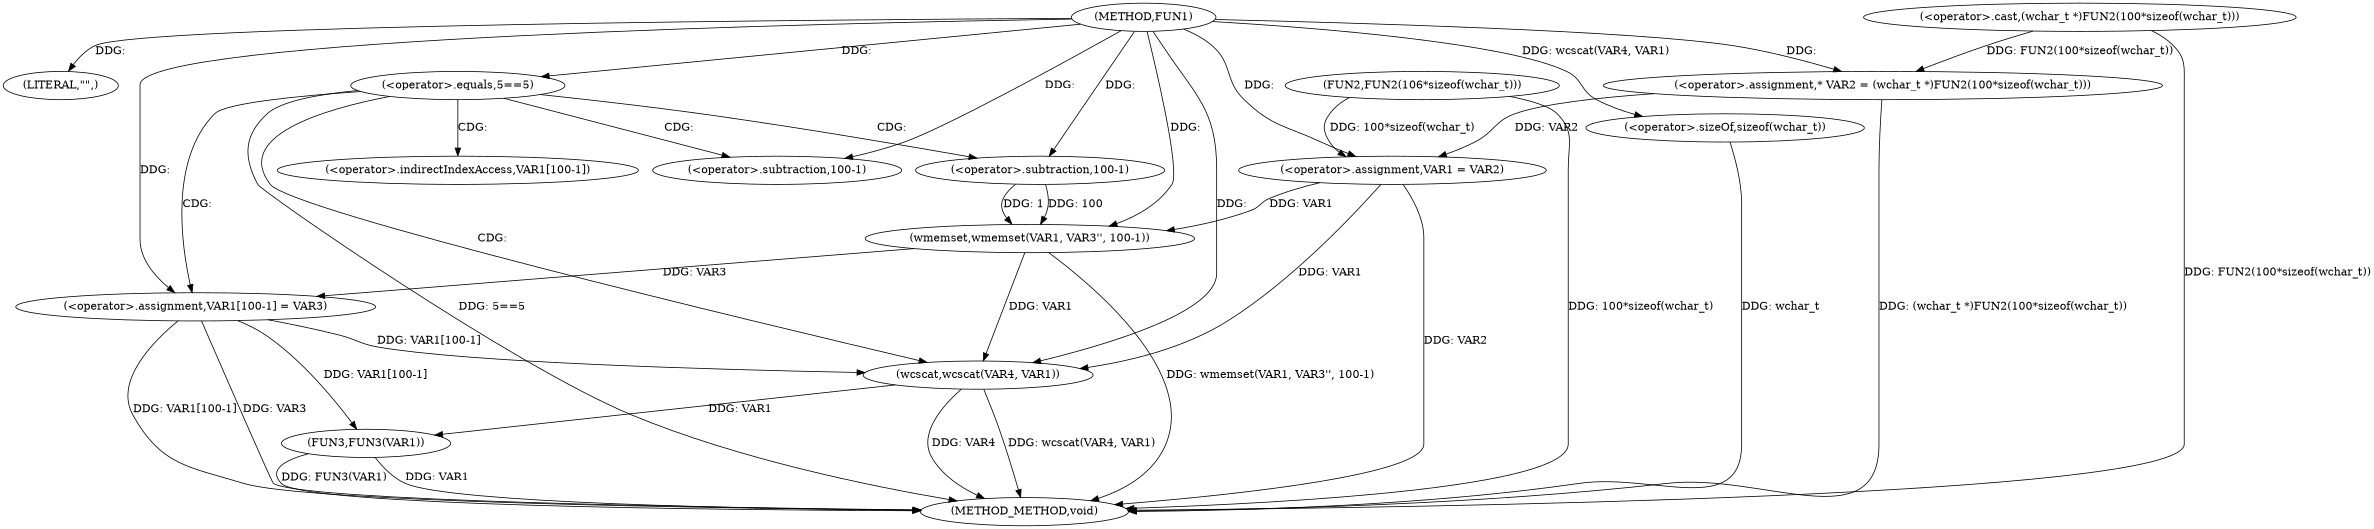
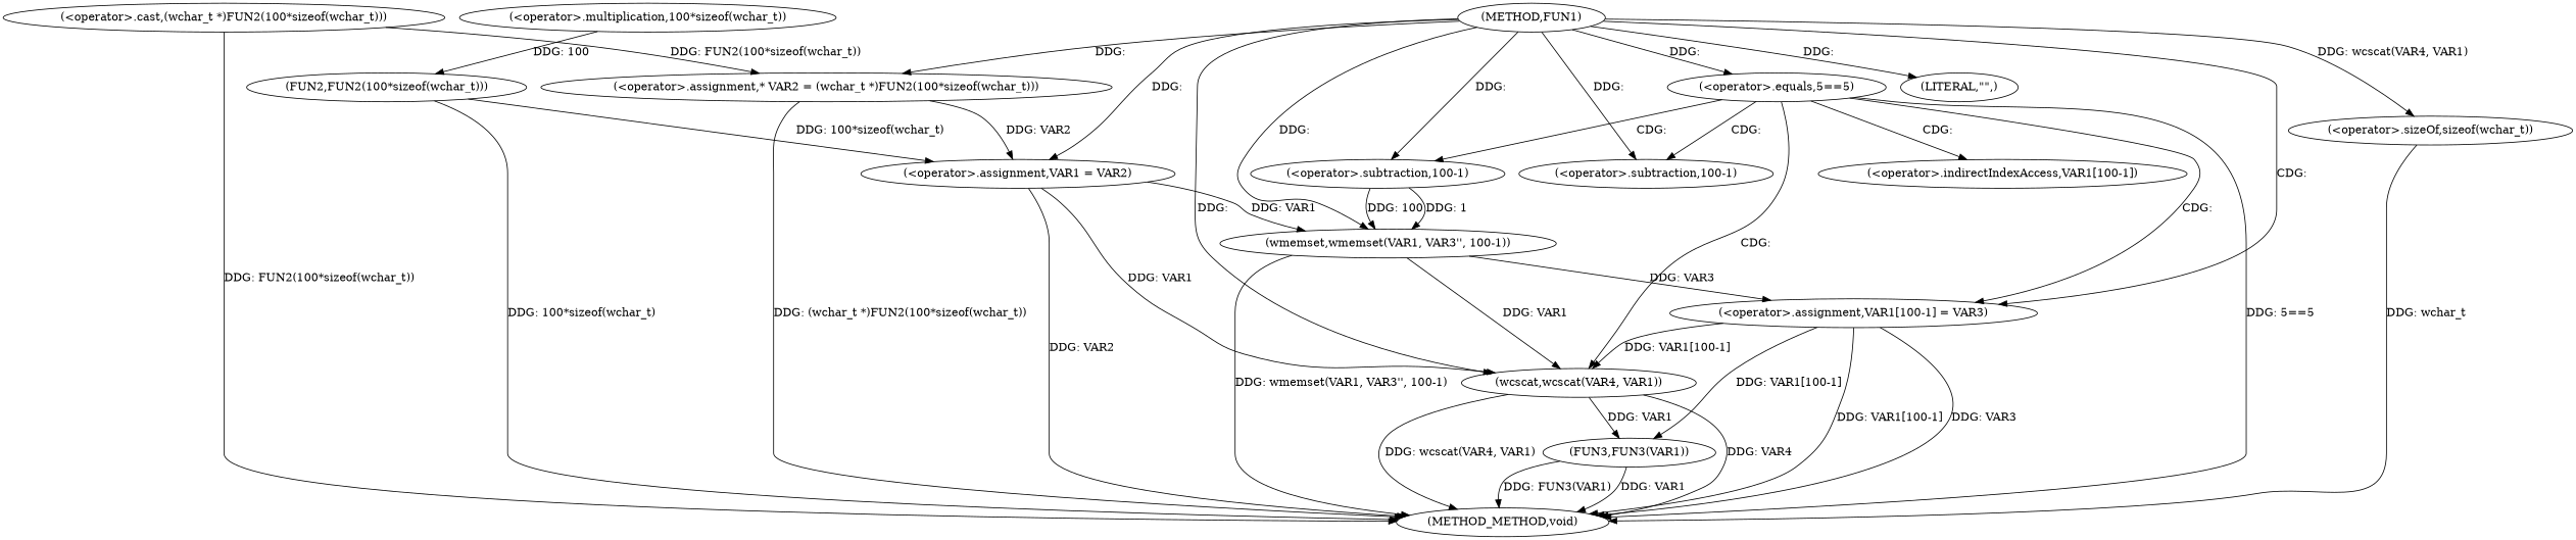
  digraph {
    n1 [label="(METHOD,FUN1)"]
    n2 [label="(<operator>.assignment,* VAR2 = (wchar_t *)FUN2(100*sizeof(wchar_t)))"]
    n3 [label="(<operator>.sizeOf,sizeof(wchar_t))"]
    n4 [label="(<operator>.assignment,VAR1 = VAR2)"]
    n5 [label="(<operator>.equals,5==5)"]
    n6 [label="(wmemset,wmemset(VAR1, VAR3'', 100-1))"]
    n7 [label="(<operator>.subtraction,100-1)"]
    n8 [label="(<operator>.assignment,VAR1[100-1] = VAR3)"]
    n9 [label="(<operator>.subtraction,100-1)"]
    n10 [label="(LITERAL,\"\",)"]
    n11 [label="(wcscat,wcscat(VAR4, VAR1))"]
    n12 [label="(METHOD_METHOD,void)"]
-   n14 [label="(FUN2,FUN2(106*sizeof(wchar_t)))"]
+   n13 [label="(<operator>.multiplication,100*sizeof(wchar_t))"]
+   n14 [label="(FUN2,FUN2(100*sizeof(wchar_t)))"]
    n15 [label="(<operator>.indirectIndexAccess,VAR1[100-1])"]
    n16 [label="(FUN3,FUN3(VAR1))"]
    n17 [label="(<operator>.cast,(wchar_t *)FUN2(100*sizeof(wchar_t)))"]
    n1 -> n2 [label="DDG: "]
    n1 -> n3 [label="DDG: wcscat(VAR4, VAR1)"]
    n1 -> n4 [label="DDG: "]
    n1 -> n5 [label="DDG: "]
    n1 -> n6 [label="DDG: "]
    n1 -> n7 [label="DDG: "]
-   n1 -> n8 [label="DDG: "]
+   n1 -> n8 [label="CDG: "]
    n1 -> n9 [label="DDG: "]
    n1 -> n10 [label="DDG: "]
    n1 -> n11 [label="DDG: "]
    n2 -> n4 [label="DDG: VAR2"]
    n2 -> n12 [label="DDG: (wchar_t *)FUN2(100*sizeof(wchar_t))"]
    n3 -> n12 [label="DDG: wchar_t"]
    n4 -> n6 [label="DDG: VAR1"]
    n4 -> n11 [label="DDG: VAR1"]
    n4 -> n12 [label="DDG: VAR2"]
    n5 -> n7 [label="CDG: "]
    n5 -> n8 [label="CDG: "]
    n5 -> n9 [label="CDG: "]
    n5 -> n11 [label="CDG: "]
    n5 -> n12 [label="DDG: 5==5"]
    n5 -> n15 [label="CDG: "]
    n6 -> n8 [label="DDG: VAR3"]
    n6 -> n11 [label="DDG: VAR1"]
    n6 -> n12 [label="DDG: wmemset(VAR1, VAR3'', 100-1)"]
    n7 -> n6 [label="DDG: 100"]
    n7 -> n6 [label="DDG: 1"]
    n8 -> n11 [label="DDG: VAR1[100-1]"]
    n8 -> n12 [label="DDG: VAR1[100-1]"]
    n8 -> n12 [label="DDG: VAR3"]
    n8 -> n16 [label="DDG: VAR1[100-1]"]
    n11 -> n12 [label="DDG: wcscat(VAR4, VAR1)"]
    n11 -> n12 [label="DDG: VAR4"]
    n11 -> n16 [label="DDG: VAR1"]
+   n13 -> n14 [label="DDG: 100"]
    n14 -> n4 [label="DDG: 100*sizeof(wchar_t)"]
    n14 -> n12 [label="DDG: 100*sizeof(wchar_t)"]
    n16 -> n12 [label="DDG: FUN3(VAR1)"]
    n16 -> n12 [label="DDG: VAR1"]
    n17 -> n2 [label="DDG: FUN2(100*sizeof(wchar_t))"]
    n17 -> n12 [label="DDG: FUN2(100*sizeof(wchar_t))"]
  }
